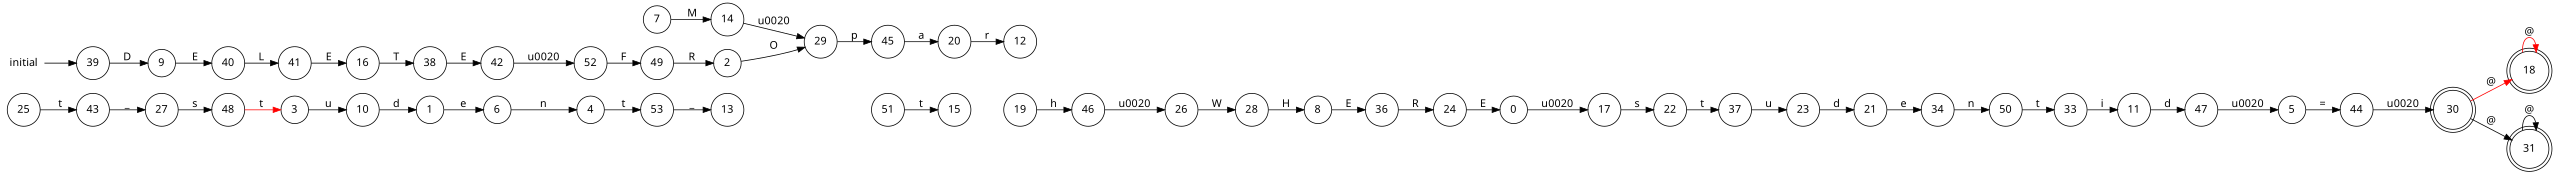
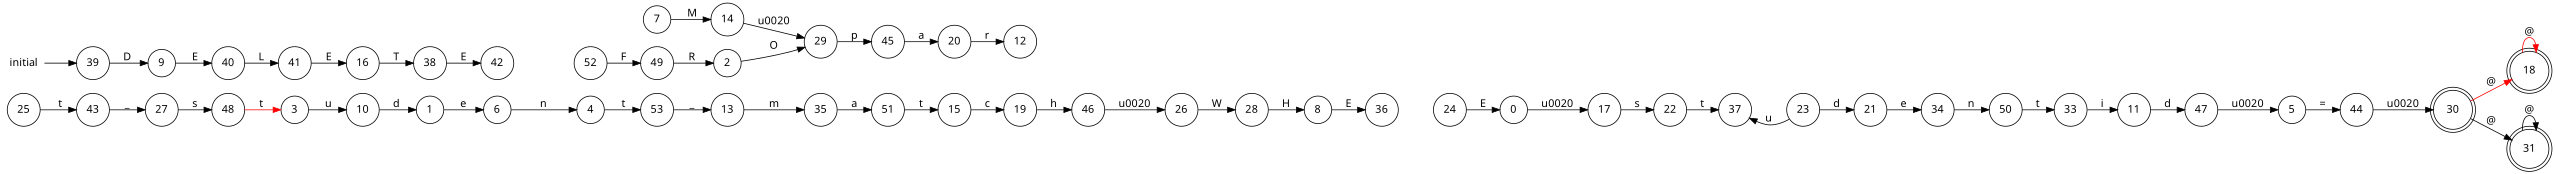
  digraph {
    fontname="Noto Sans"
    rankdir=LR
    node [fontname="Noto Sans" shape=circle]
    edge [fontname="Noto Sans"]
    0
    17
    22
    37
    1
    6
    4
    53
    2
    29
    7
    14
    3
    10
    13
+   35
    5
    44
    30 [shape=doublecircle]
    18 [shape=doublecircle]
    31 [shape=doublecircle]
    45
    8
    36
    24
    9
    40
    41
    16
    11
    47
    25
    43
    51
    15
    20
    19
    46
    26
    38
    42
    52
    23
    28
    12
    21
    34
    50
    33
    27
    48
    49
    39
    initial [shape=plaintext]
    0 -> 17 [label="\u0020"]
    17 -> 22 [label=s]
    22 -> 37 [label=t]
-   37 -> 23 [label=u]
+   23 -> 37 [label=u]
    1 -> 6 [label=e]
    6 -> 4 [label=n]
    4 -> 53 [label=t]
    53 -> 13 [label=_]
    2 -> 29 [label=O]
    29 -> 45 [label=p]
    7 -> 14 [label=M]
    14 -> 29 [label="\u0020"]
    3 -> 10 [label=u]
    10 -> 1 [label=d]
+   13 -> 35 [label=m]
+   35 -> 51 [label=a]
    5 -> 44 [label="="]
    44 -> 30 [label="\u0020"]
    30 -> 18 [color=red label="@"]
    30 -> 31 [label="@"]
    18 -> 18 [color=red label="@"]
    31 -> 31 [label="@"]
    45 -> 20 [label=a]
    8 -> 36 [label=E]
-   36 -> 24 [label=R]
    24 -> 0 [label=E]
    9 -> 40 [label=E]
    40 -> 41 [label=L]
    41 -> 16 [label=E]
    16 -> 38 [label=T]
    11 -> 47 [label=d]
    47 -> 5 [label="\u0020"]
    25 -> 43 [label=t]
    43 -> 27 [label=_]
    51 -> 15 [label=t]
+   15 -> 19 [label=c]
    20 -> 12 [label=r]
    19 -> 46 [label=h]
    46 -> 26 [label="\u0020"]
    26 -> 28 [label=W]
    38 -> 42 [label=E]
-   42 -> 52 [label="\u0020"]
    52 -> 49 [label=F]
    23 -> 21 [label=d]
    28 -> 8 [label=H]
    21 -> 34 [label=e]
    34 -> 50 [label=n]
    50 -> 33 [label=t]
    33 -> 11 [label=i]
    27 -> 48 [label=s]
    48 -> 3 [color=red label=t]
    49 -> 2 [label=R]
    39 -> 9 [label=D]
    initial -> 39
  }
